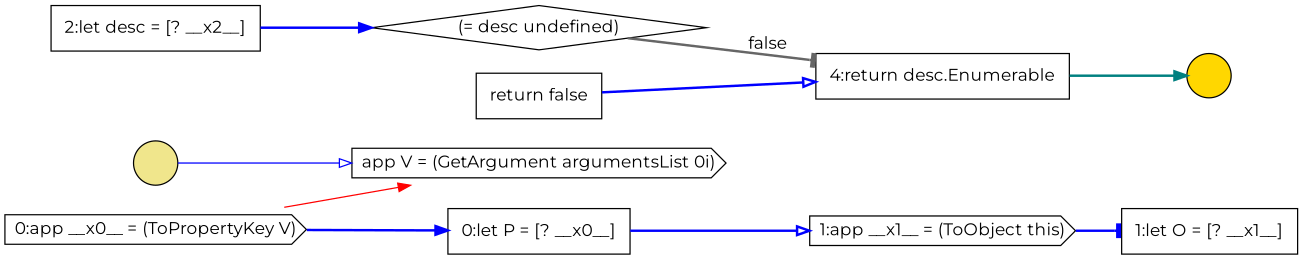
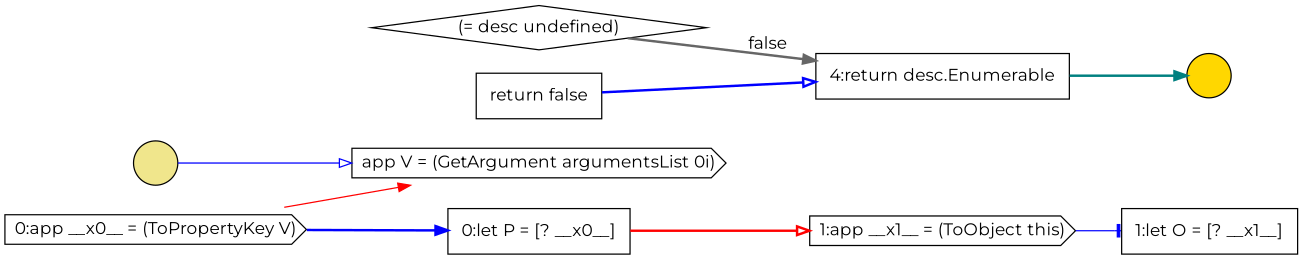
  digraph {
    fontname=Montserrat
    rankdir=LR
    node [color=black fillcolor=white fontname=Montserrat shape=none style=filled]
    edge [arrowhead=normal color=blue fontname=Montserrat style=bold]
    n1 [fillcolor=khaki label=" " shape=circle]
    n2 [label=<<font color="black">app V = (GetArgument argumentsList 0i)</font>> shape=cds]
-   n3 [label=<<font color="black">     <table border="0" cellborder="1" cellspacing="0" cellpadding="10">       <tr><td align="left">2:let desc = [? __x2__]</td></tr>     </table>   </font>> margin=0]
    n4 [label=<<font color="black">(= desc undefined)</font>> shape=diamond]
    n5 [label=<<font color="black">0:app __x0__ = (ToPropertyKey V)</font>> shape=cds]
    n6 [label=<<font color="black">     <table border="0" cellborder="1" cellspacing="0" cellpadding="10">       <tr><td align="left">0:let P = [? __x0__]</td></tr>     </table>   </font>> margin=0]
    n7 [label=<<font color="black">     <table border="0" cellborder="1" cellspacing="0" cellpadding="10">       <tr><td align="left">return false</td></tr>     </table>   </font>> margin=0]
    n8 [label=<<font color="black">     <table border="0" cellborder="1" cellspacing="0" cellpadding="10">       <tr><td align="left">4:return desc.Enumerable</td></tr>     </table>   </font>> margin=0]
    n9 [fillcolor=gold label=" " shape=circle]
    n10 [label=<<font color="black">1:app __x1__ = (ToObject this)</font>> shape=cds]
    n11 [label=<<font color="black">     <table border="0" cellborder="1" cellspacing="0" cellpadding="10">       <tr><td align="left">1:let O = [? __x1__]</td></tr>     </table>   </font>> margin=0]
    n1 -> n2 [arrowhead=onormal style=solid]
-   n3 -> n4
-   n4 -> n8 [arrowhead=tee color=gray40 label=<<font color="black">false</font>>]
+   n4 -> n8 [color=gray40 label=<<font color="black">false</font>>]
    n5 -> n2 [color=red style=solid]
    n5 -> n6
-   n6 -> n10 [arrowhead=onormal]
+   n6 -> n10 [arrowhead=onormal color=red]
    n7 -> n8 [arrowhead=onormal]
    n8 -> n9 [color=teal]
-   n10 -> n11 [arrowhead=tee]
+   n10 -> n11 [arrowhead=tee style=solid]
  }
